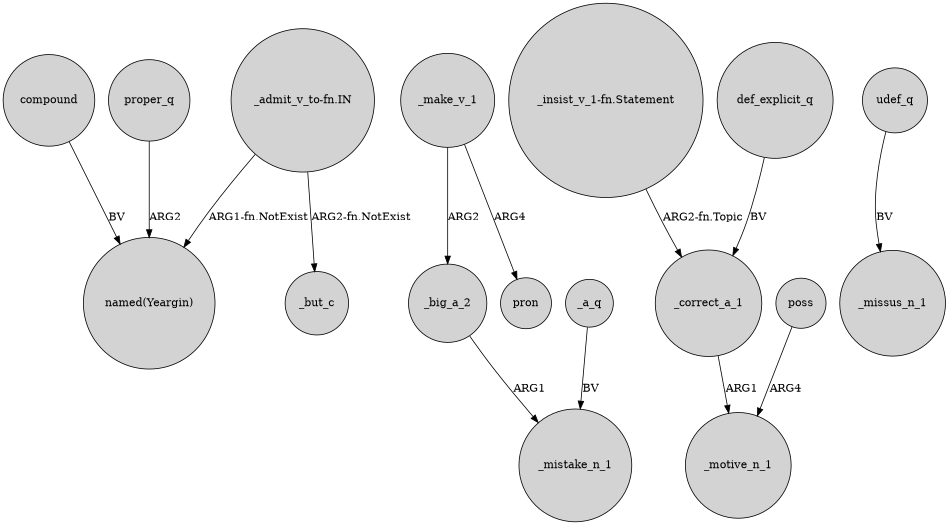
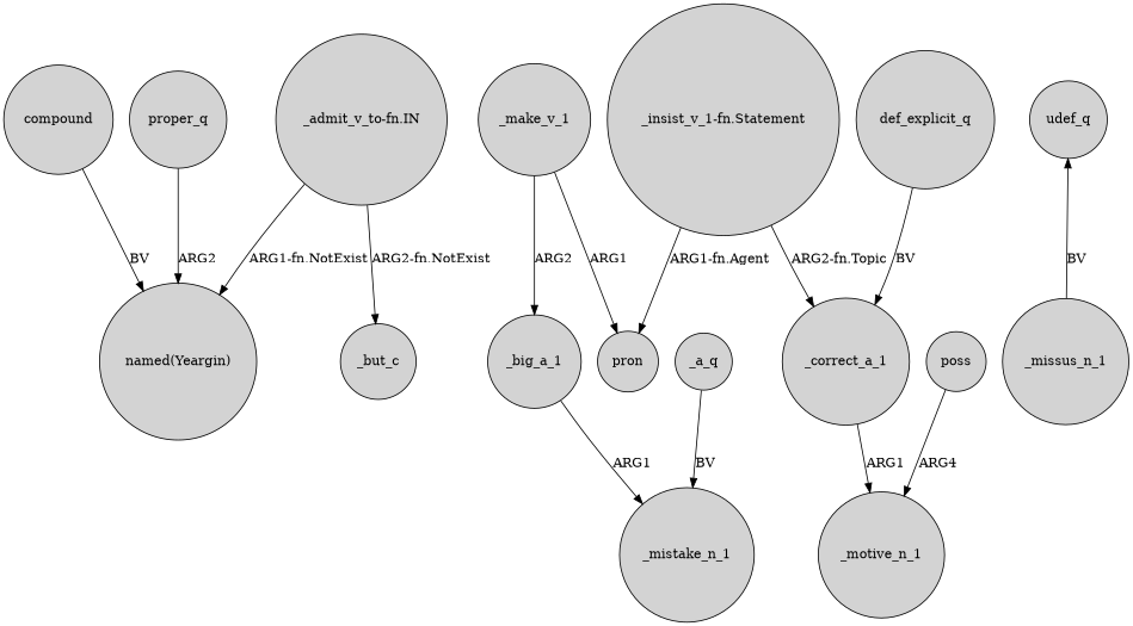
  digraph {
    node [shape=circle style=filled]
    compound
    "named(Yeargin)"
    "_admit_v_to-fn.IN"
    _but_c
    "_insist_v_1-fn.Statement"
    pron
    _correct_a_1
    _motive_n_1
    _make_v_1
-   _big_a_1 [label=_big_a_2]
+   _big_a_1
    proper_q
    def_explicit_q
    _a_q
    _mistake_n_1
    udef_q
    _missus_n_1
    poss
    compound -> "named(Yeargin)" [label=BV]
    "_admit_v_to-fn.IN" -> "named(Yeargin)" [label="ARG1-fn.NotExist"]
    "_admit_v_to-fn.IN" -> _but_c [label="ARG2-fn.NotExist"]
+   "_insist_v_1-fn.Statement" -> pron [label="ARG1-fn.Agent"]
    "_insist_v_1-fn.Statement" -> _correct_a_1 [label="ARG2-fn.Topic"]
    _correct_a_1 -> _motive_n_1 [label=ARG1]
-   _make_v_1 -> pron [label=ARG4]
+   _make_v_1 -> pron [label=ARG1]
    _make_v_1 -> _big_a_1 [label=ARG2]
    _big_a_1 -> _mistake_n_1 [label=ARG1]
    proper_q -> "named(Yeargin)" [label=ARG2]
    def_explicit_q -> _correct_a_1 [label=BV]
    _a_q -> _mistake_n_1 [label=BV]
-   udef_q -> _missus_n_1 [label=BV]
+   _missus_n_1 -> udef_q [label=BV]
    poss -> _motive_n_1 [label=ARG4]
  }
